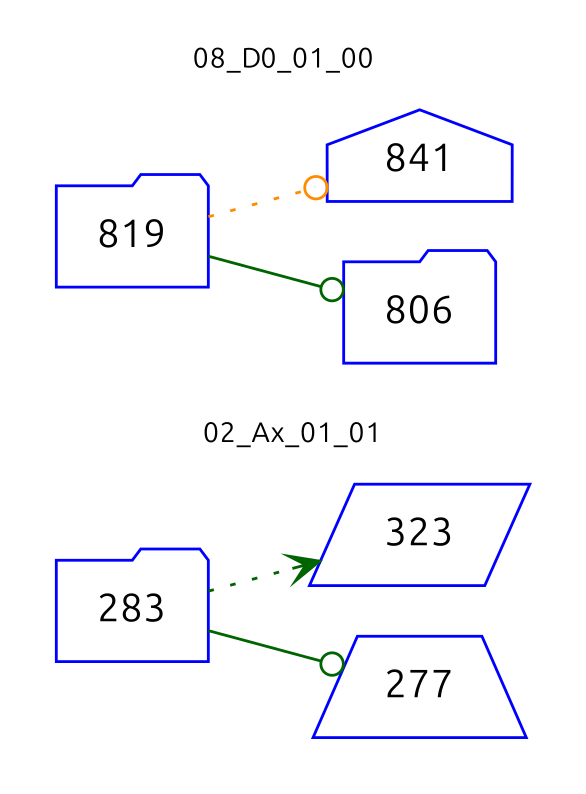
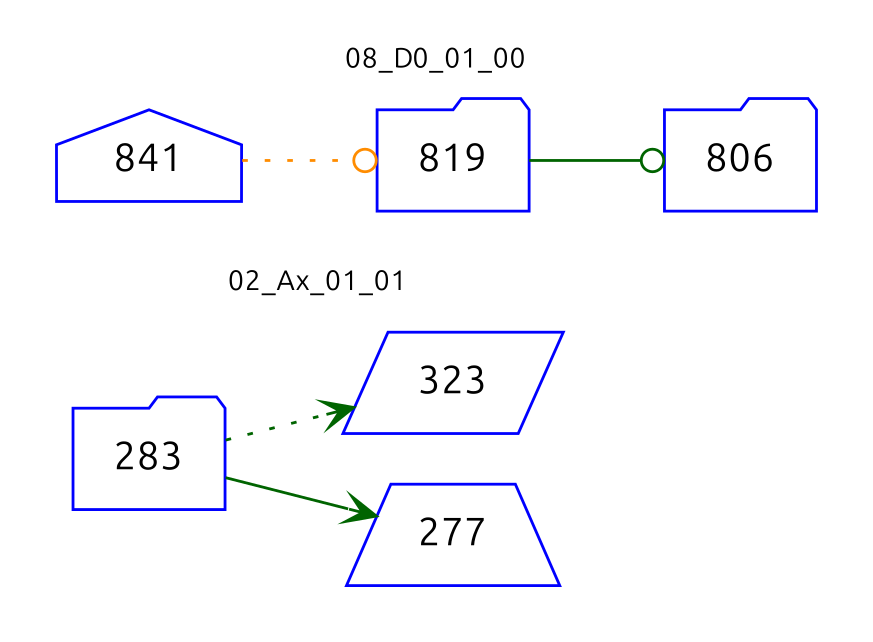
  digraph {
    fontname=Ubuntu
    rankdir=LR
    node [color=blue fontname=Ubuntu shape=folder]
    edge [arrowhead=vee color=darkgreen fontname=Ubuntu style=solid]
    n1 [label=283]
    n2 [label=277 shape=trapezium]
    n3 [label=323 shape=parallelogram]
    n4 [label=819]
    n5 [label=806]
    n6 [label=841 shape=house]
    subgraph cluster_1 {
      color=white
      fontsize=10
      label="02_Ax_01_01"
      n1
      n2
      n3
    }
    subgraph cluster_2 {
      color=white
      fontsize=10
      label="08_D0_01_00"
      n4
      n5
      n6
    }
-   n1 -> n2 [arrowhead=odot]
+   n1 -> n2
    n1 -> n3 [style=dotted]
    n4 -> n5 [arrowhead=odot]
-   n4 -> n6 [arrowhead=odot color=darkorange style=dotted]
+   n6 -> n4 [arrowhead=odot color=darkorange style=dotted]
  }
